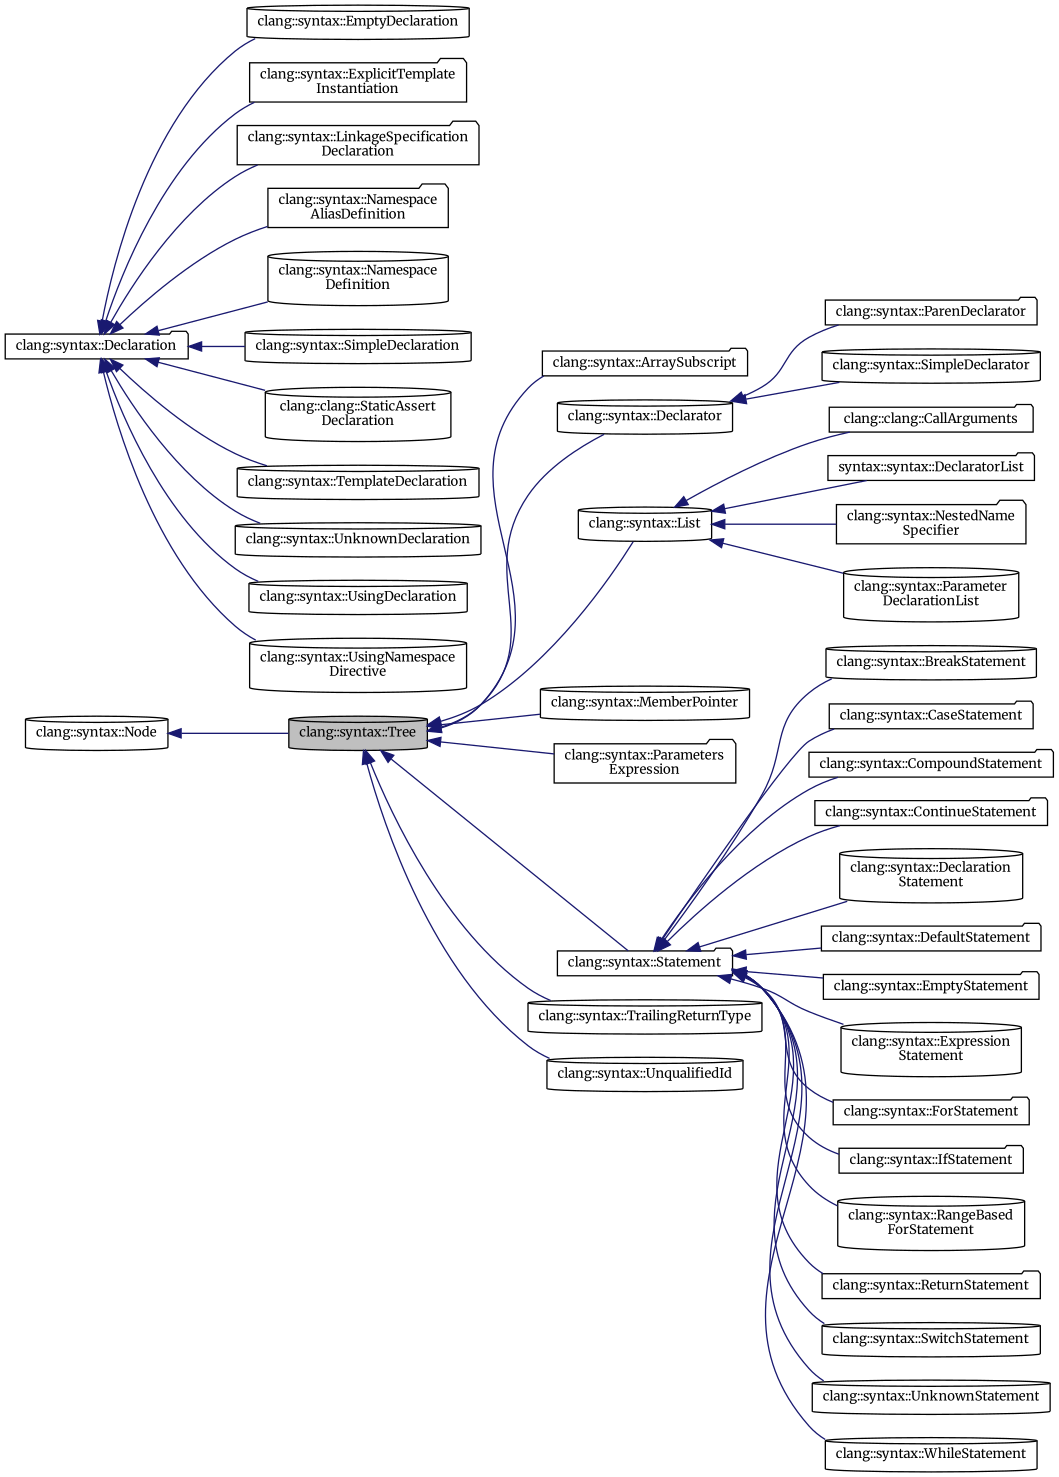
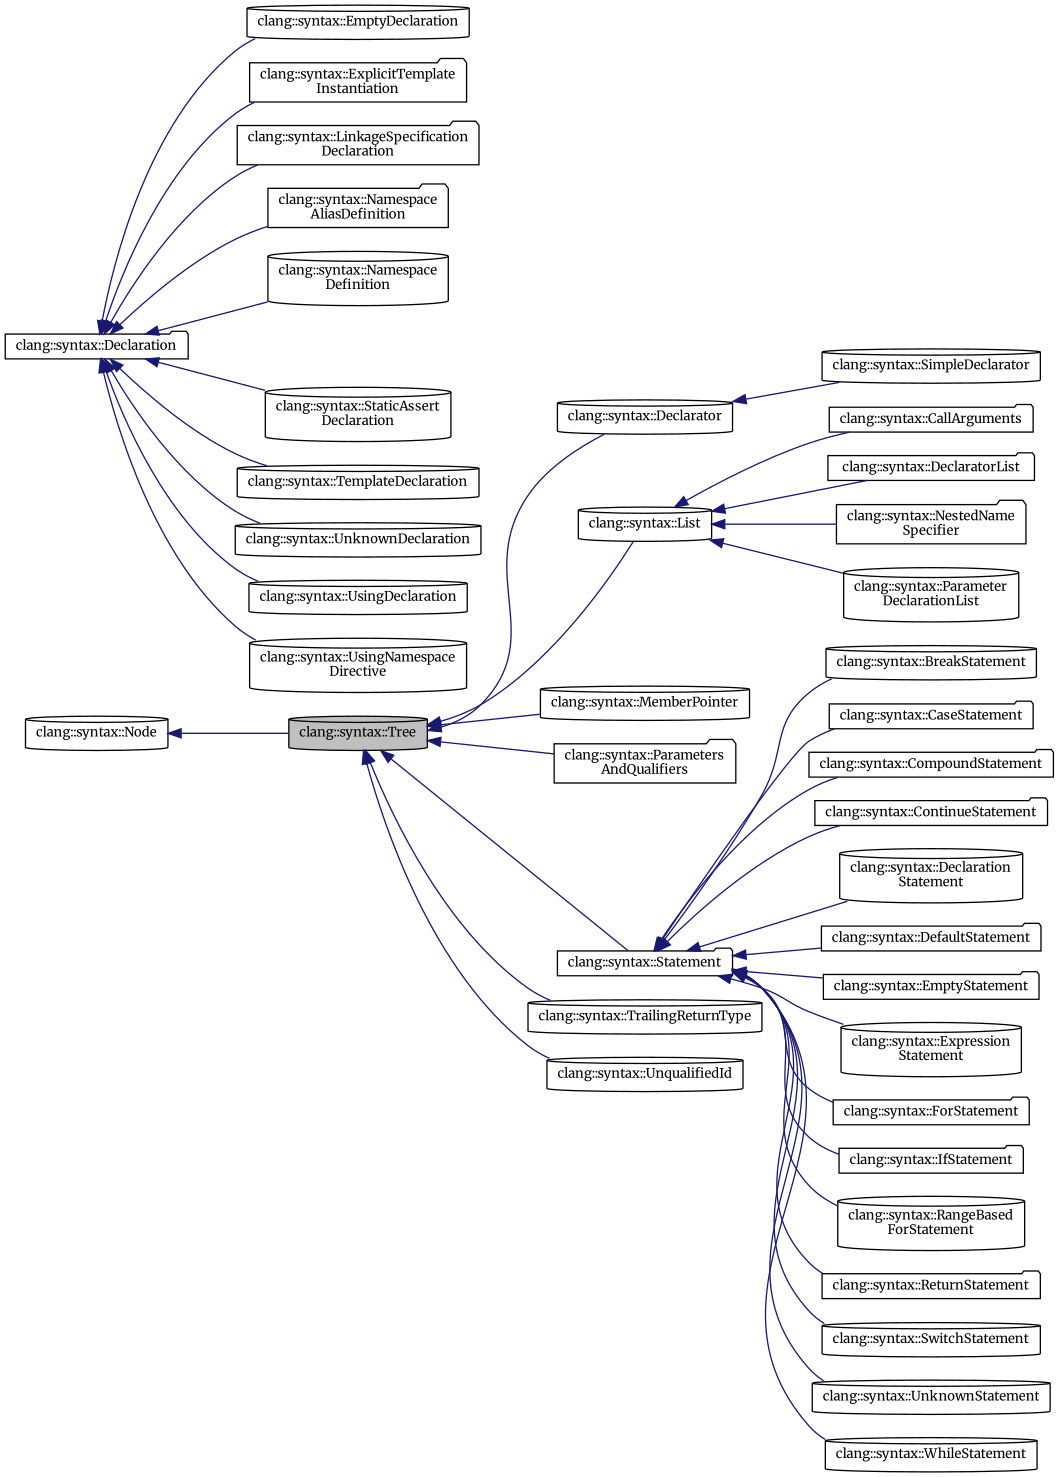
  digraph {
    fontname=Merriweather
    rankdir=LR
    node [color=black fontname=Merriweather fontsize=10 shape=cylinder]
    edge [color=midnightblue dir=back fontname=Merriweather fontsize=10 labelfontname=Helvetica labelfontsize=10 style=solid]
    n1 [fillcolor=grey75 fontcolor=black height=0.2 label="clang::syntax::Tree" style=filled width=0.4]
-   n2 [height=0.2 label="clang::syntax::ArraySubscript" shape=folder width=0.4]
    n3 [height=0.2 label="clang::syntax::Declarator" width=0.4]
    n4 [height=0.2 label="clang::syntax::List" width=0.4]
    n5 [height=0.2 label="clang::syntax::MemberPointer" width=0.4]
-   n6 [height=0.2 label="clang::syntax::Parameters\lExpression" shape=folder width=0.4]
+   n6 [height=0.2 label="clang::syntax::Parameters\lAndQualifiers" shape=folder width=0.4]
    n7 [height=0.2 label="clang::syntax::Statement" shape=folder width=0.4]
    n8 [height=0.2 label="clang::syntax::TrailingReturnType" width=0.4]
    n9 [height=0.2 label="clang::syntax::UnqualifiedId" width=0.4]
    n10 [height=0.2 label="clang::syntax::Declaration" shape=folder width=0.4]
    n11 [height=0.2 label="clang::syntax::EmptyDeclaration" width=0.4]
    n12 [height=0.2 label="clang::syntax::ExplicitTemplate\lInstantiation" shape=folder width=0.4]
    n13 [height=0.2 label="clang::syntax::LinkageSpecification\lDeclaration" shape=folder width=0.4]
    n14 [height=0.2 label="clang::syntax::Namespace\lAliasDefinition" shape=folder width=0.4]
    n15 [height=0.2 label="clang::syntax::Namespace\lDefinition" width=0.4]
-   n16 [height=0.2 label="clang::syntax::SimpleDeclaration" width=0.4]
-   n17 [height=0.2 label="clang::clang::StaticAssert\lDeclaration" width=0.4]
+   n17 [height=0.2 label="clang::syntax::StaticAssert\lDeclaration" width=0.4]
    n18 [height=0.2 label="clang::syntax::TemplateDeclaration" width=0.4]
    n19 [height=0.2 label="clang::syntax::UnknownDeclaration" width=0.4]
    n20 [height=0.2 label="clang::syntax::UsingDeclaration" width=0.4]
    n21 [height=0.2 label="clang::syntax::UsingNamespace\lDirective" width=0.4]
-   n22 [height=0.2 label="clang::syntax::ParenDeclarator" shape=folder width=0.4]
    n23 [height=0.2 label="clang::syntax::SimpleDeclarator" width=0.4]
-   n24 [height=0.2 label="clang::clang::CallArguments" shape=folder width=0.4]
-   n25 [height=0.2 label="syntax::syntax::DeclaratorList" shape=folder width=0.4]
+   n24 [height=0.2 label="clang::syntax::CallArguments" shape=folder width=0.4]
+   n25 [height=0.2 label="clang::syntax::DeclaratorList" shape=folder width=0.4]
    n26 [height=0.2 label="clang::syntax::NestedName\lSpecifier" shape=folder width=0.4]
    n27 [height=0.2 label="clang::syntax::Parameter\lDeclarationList" width=0.4]
    n28 [height=0.2 label="clang::syntax::BreakStatement" width=0.4]
    n29 [height=0.2 label="clang::syntax::CaseStatement" shape=folder width=0.4]
    n30 [height=0.2 label="clang::syntax::CompoundStatement" shape=folder width=0.4]
    n31 [height=0.2 label="clang::syntax::ContinueStatement" shape=folder width=0.4]
    n32 [height=0.2 label="clang::syntax::Declaration\lStatement" width=0.4]
    n33 [height=0.2 label="clang::syntax::DefaultStatement" shape=folder width=0.4]
    n34 [height=0.2 label="clang::syntax::EmptyStatement" shape=folder width=0.4]
    n35 [height=0.2 label="clang::syntax::Expression\lStatement" width=0.4]
    n36 [height=0.2 label="clang::syntax::ForStatement" shape=folder width=0.4]
    n37 [height=0.2 label="clang::syntax::IfStatement" shape=folder width=0.4]
    n38 [height=0.2 label="clang::syntax::RangeBased\lForStatement" width=0.4]
    n39 [height=0.2 label="clang::syntax::ReturnStatement" shape=folder width=0.4]
    n40 [height=0.2 label="clang::syntax::SwitchStatement" width=0.4]
    n41 [height=0.2 label="clang::syntax::UnknownStatement" width=0.4]
    n42 [height=0.2 label="clang::syntax::WhileStatement" width=0.4]
    n43 [height=0.2 label="clang::syntax::Node" width=0.4]
-   n1 -> n2
    n1 -> n3
    n1 -> n4
    n1 -> n5
    n1 -> n6
    n1 -> n7
    n1 -> n8
    n1 -> n9
-   n3 -> n22
    n3 -> n23
    n4 -> n24
    n4 -> n25
    n4 -> n26
    n4 -> n27
    n7 -> n28
    n7 -> n29
    n7 -> n30
    n7 -> n31
    n7 -> n32
    n7 -> n33
    n7 -> n34
    n7 -> n35
    n7 -> n36
    n7 -> n37
    n7 -> n38
    n7 -> n39
    n7 -> n40
    n7 -> n41
    n7 -> n42
    n10 -> n11
    n10 -> n12
    n10 -> n13
    n10 -> n14
    n10 -> n15
-   n10 -> n16
    n10 -> n17
    n10 -> n18
    n10 -> n19
    n10 -> n20
    n10 -> n21
    n43 -> n1
  }
